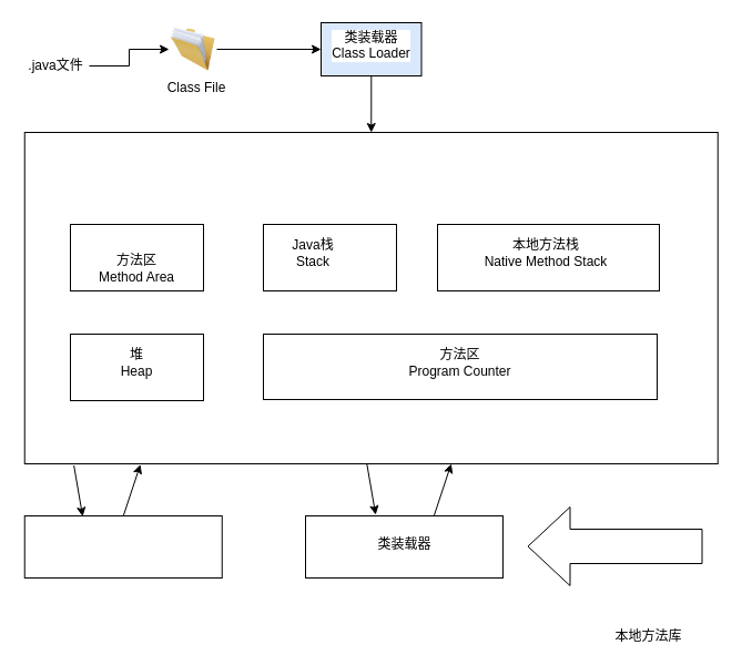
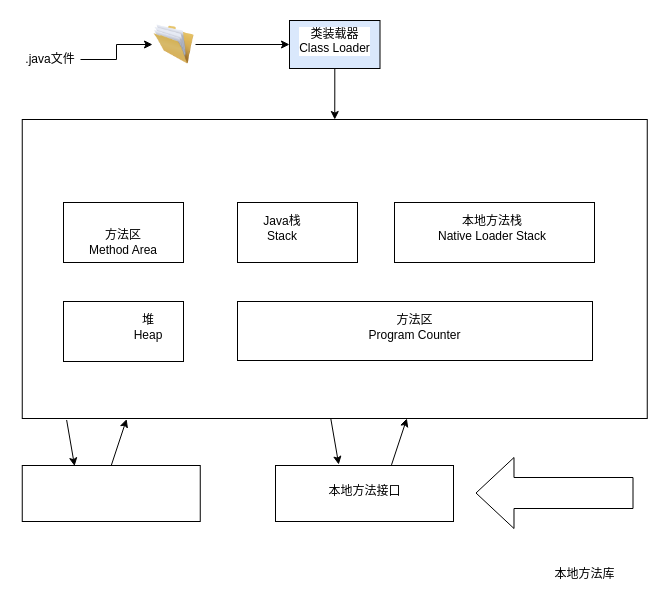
  <mxCell id="0" />
  <mxCell id="1" parent="0" />
  <mxCell id="2" style="edgeStyle=orthogonalEdgeStyle;rounded=0;orthogonalLoop=1;jettySize=auto;html=1;entryX=0;entryY=0.5;entryDx=0;entryDy=0;" edge="1" parent="1" source="3" target="5"><mxGeometry relative="1" as="geometry" /></mxCell>
  <mxCell id="3" value=".java文件" style="text;html=1;strokeColor=none;fillColor=none;align=center;verticalAlign=middle;whiteSpace=wrap;rounded=0;" vertex="1" parent="1"><mxGeometry x="20" y="44" width="60" height="30" as="geometry" /></mxCell>
  <mxCell id="4" value="" style="edgeStyle=orthogonalEdgeStyle;rounded=0;orthogonalLoop=1;jettySize=auto;html=1;" edge="1" parent="1" source="5" target="8"><mxGeometry relative="1" as="geometry" /></mxCell>
  <mxCell id="5" value="" style="image;html=1;image=img/lib/clip_art/general/Full_Folder_128x128.png" vertex="1" parent="1"><mxGeometry x="152" y="24.5" width="43" height="39" as="geometry" /></mxCell>
- <mxCell id="6" value="Class File" style="text;html=1;strokeColor=none;fillColor=none;align=center;verticalAlign=middle;whiteSpace=wrap;rounded=0;" vertex="1" parent="1"><mxGeometry x="147" y="63.5" width="60" height="30" as="geometry" /></mxCell>
  <mxCell id="7" style="edgeStyle=orthogonalEdgeStyle;rounded=0;orthogonalLoop=1;jettySize=auto;html=1;entryX=0.5;entryY=0;entryDx=0;entryDy=0;" edge="1" parent="1" source="8" target="9"><mxGeometry relative="1" as="geometry" /></mxCell>
  <mxCell id="8" value="类装载器&lt;br&gt;Class Loader" style="whiteSpace=wrap;html=1;verticalAlign=top;labelBackgroundColor=default;fillColor=#dae8fc;" vertex="1" parent="1"><mxGeometry x="289" y="20" width="90.5" height="48" as="geometry" /></mxCell>
  <mxCell id="9" value="" style="rounded=0;whiteSpace=wrap;html=1;" vertex="1" parent="1"><mxGeometry x="21.75" y="119" width="625" height="299" as="geometry" /></mxCell>
  <mxCell id="10" value="" style="rounded=0;whiteSpace=wrap;html=1;" vertex="1" parent="1"><mxGeometry x="63" y="202" width="120" height="60" as="geometry" /></mxCell>
  <mxCell id="11" value="方法区&lt;br&gt;Method Area" style="text;html=1;strokeColor=none;fillColor=none;align=center;verticalAlign=middle;whiteSpace=wrap;rounded=0;" vertex="1" parent="1"><mxGeometry x="74" y="227.5" width="98" height="29" as="geometry" /></mxCell>
  <mxCell id="12" value="" style="rounded=0;whiteSpace=wrap;html=1;" vertex="1" parent="1"><mxGeometry x="237" y="202" width="120" height="60" as="geometry" /></mxCell>
  <mxCell id="13" value="Java栈&lt;br&gt;Stack" style="text;html=1;strokeColor=none;fillColor=none;align=center;verticalAlign=middle;whiteSpace=wrap;rounded=0;" vertex="1" parent="1"><mxGeometry x="252" y="213" width="60" height="30" as="geometry" /></mxCell>
  <mxCell id="14" value="" style="rounded=0;whiteSpace=wrap;html=1;" vertex="1" parent="1"><mxGeometry x="394" y="202" width="200" height="60" as="geometry" /></mxCell>
- <mxCell id="15" value="本地方法栈&lt;br&gt;Native Method Stack" style="text;html=1;strokeColor=none;fillColor=none;align=center;verticalAlign=middle;whiteSpace=wrap;rounded=0;" vertex="1" parent="1"><mxGeometry x="431" y="213" width="122" height="29" as="geometry" /></mxCell>
+ <mxCell id="15" value="本地方法栈&lt;br&gt;Native Loader Stack" style="text;html=1;strokeColor=none;fillColor=none;align=center;verticalAlign=middle;whiteSpace=wrap;rounded=0;" vertex="1" parent="1"><mxGeometry x="431" y="213" width="122" height="29" as="geometry" /></mxCell>
  <mxCell id="16" value="" style="rounded=0;whiteSpace=wrap;html=1;" vertex="1" parent="1"><mxGeometry x="63" y="301" width="120" height="60" as="geometry" /></mxCell>
- <mxCell id="17" value="堆&lt;br&gt;Heap" style="text;html=1;strokeColor=none;fillColor=none;align=center;verticalAlign=middle;whiteSpace=wrap;rounded=0;" vertex="1" parent="1"><mxGeometry x="93" y="312" width="60" height="30" as="geometry" /></mxCell>
+ <mxCell id="17" value="堆&lt;br&gt;Heap" style="text;html=1;strokeColor=none;fillColor=none;align=center;verticalAlign=middle;whiteSpace=wrap;rounded=0;" vertex="1" parent="1"><mxGeometry x="118" y="312" width="60" height="30" as="geometry" /></mxCell>
  <mxCell id="18" value="堆" style="text;html=1;strokeColor=none;fillColor=none;align=center;verticalAlign=middle;whiteSpace=wrap;rounded=0;" vertex="1" parent="1"><mxGeometry x="267" y="312" width="60" height="30" as="geometry" /></mxCell>
  <mxCell id="19" value="" style="rounded=0;whiteSpace=wrap;html=1;" vertex="1" parent="1"><mxGeometry x="237" y="301" width="355" height="59" as="geometry" /></mxCell>
  <mxCell id="20" value="方法区&lt;br&gt;Program Counter" style="text;html=1;strokeColor=none;fillColor=none;align=center;verticalAlign=middle;whiteSpace=wrap;rounded=0;" vertex="1" parent="19"><mxGeometry x="123" y="11" width="109" height="30" as="geometry" /></mxCell>
  <mxCell id="21" value="" style="rounded=0;whiteSpace=wrap;html=1;" vertex="1" parent="1"><mxGeometry x="21.75" y="465" width="178" height="56" as="geometry" /></mxCell>
  <mxCell id="22" value="" style="rounded=0;whiteSpace=wrap;html=1;" vertex="1" parent="1"><mxGeometry x="275" y="465" width="178" height="56" as="geometry" /></mxCell>
- <mxCell id="23" value="类装载器" style="text;html=1;strokeColor=none;fillColor=none;align=center;verticalAlign=middle;whiteSpace=wrap;rounded=0;" vertex="1" parent="1"><mxGeometry x="316.5" y="476" width="95" height="30" as="geometry" /></mxCell>
+ <mxCell id="23" value="本地方法接口" style="text;html=1;strokeColor=none;fillColor=none;align=center;verticalAlign=middle;whiteSpace=wrap;rounded=0;" vertex="1" parent="1"><mxGeometry x="316.5" y="476" width="95" height="30" as="geometry" /></mxCell>
  <mxCell id="24" value="" style="shape=flexArrow;endArrow=classic;html=1;rounded=0;endWidth=39;endSize=12.33;width=31;" edge="1" parent="1"><mxGeometry width="632" height="589" relative="1" as="geometry"><mxPoint x="633" y="492.5" as="sourcePoint" /><mxPoint x="475" y="492.5" as="targetPoint" /></mxGeometry></mxCell>
  <mxCell id="25" value="本地方法库" style="text;html=1;strokeColor=none;fillColor=none;align=center;verticalAlign=middle;whiteSpace=wrap;rounded=0;" vertex="1" parent="24"><mxGeometry x="537" y="559" width="95" height="30" as="geometry" /></mxCell>
  <mxCell id="26" value="" style="endArrow=classic;html=1;rounded=0;exitX=0.071;exitY=1.005;exitDx=0;exitDy=0;exitPerimeter=0;entryX=0.294;entryY=0.009;entryDx=0;entryDy=0;entryPerimeter=0;" edge="1" parent="1" source="9" target="21"><mxGeometry width="50" height="50" relative="1" as="geometry"><mxPoint x="59" y="469" as="sourcePoint" /><mxPoint x="109" y="419" as="targetPoint" /></mxGeometry></mxCell>
  <mxCell id="27" value="" style="endArrow=classic;html=1;rounded=0;exitX=0.5;exitY=0;exitDx=0;exitDy=0;entryX=0.167;entryY=1.002;entryDx=0;entryDy=0;entryPerimeter=0;" edge="1" parent="1" source="21" target="9"><mxGeometry width="50" height="50" relative="1" as="geometry"><mxPoint x="76.125" y="429.495" as="sourcePoint" /><mxPoint x="84.082" y="475.504" as="targetPoint" /></mxGeometry></mxCell>
  <mxCell id="28" value="" style="endArrow=classic;html=1;rounded=0;exitX=0.071;exitY=1.005;exitDx=0;exitDy=0;exitPerimeter=0;entryX=0.294;entryY=0.009;entryDx=0;entryDy=0;entryPerimeter=0;" edge="1" parent="1"><mxGeometry width="50" height="50" relative="1" as="geometry"><mxPoint x="330.275" y="418.005" as="sourcePoint" /><mxPoint x="338.232" y="464.014" as="targetPoint" /></mxGeometry></mxCell>
  <mxCell id="29" value="" style="endArrow=classic;html=1;rounded=0;exitX=0.5;exitY=0;exitDx=0;exitDy=0;entryX=0.167;entryY=1.002;entryDx=0;entryDy=0;entryPerimeter=0;" edge="1" parent="1"><mxGeometry width="50" height="50" relative="1" as="geometry"><mxPoint x="391" y="464.4" as="sourcePoint" /><mxPoint x="406.375" y="417.998" as="targetPoint" /></mxGeometry></mxCell>
